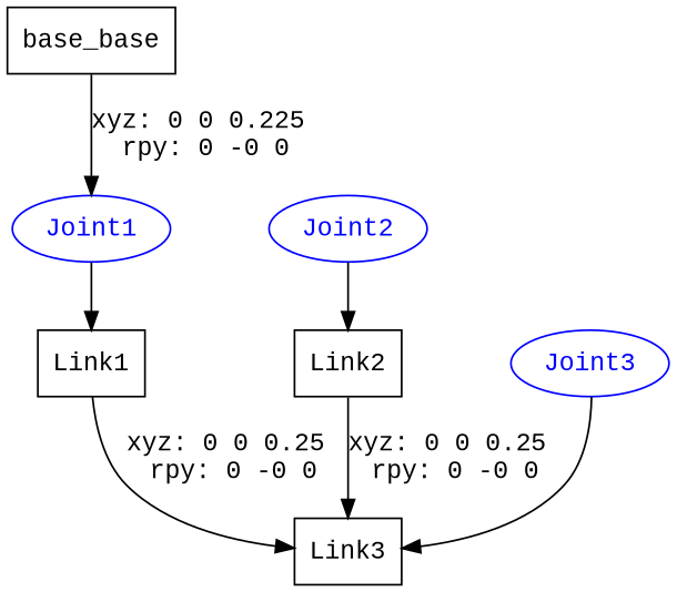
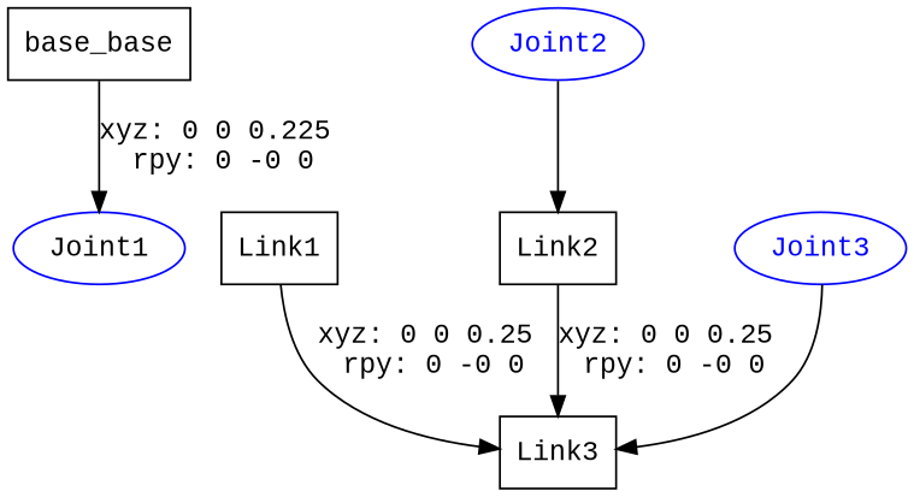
  digraph {
    fontname="Liberation Mono"
    node [fontname="Liberation Mono" shape=box]
    edge [fontname="Liberation Mono"]
    n1 [label=base_base]
-   Joint1 [color=blue fontcolor=blue shape=ellipse]
+   Joint1 [color=blue fontcolor=black shape=ellipse]
    n3 [label=Link1]
    n4 [label=Link3]
    Joint2 [color=blue fontcolor=blue shape=ellipse]
    n6 [label=Link2]
    Joint3 [color=blue fontcolor=blue shape=ellipse]
    n1 -> Joint1 [label="xyz: 0 0 0.225 \nrpy: 0 -0 0"]
-   Joint1 -> n3
    n3 -> n4 [label="xyz: 0 0 0.25 \nrpy: 0 -0 0"]
    Joint2 -> n6
    n6 -> n4 [label="xyz: 0 0 0.25 \nrpy: 0 -0 0"]
    Joint3 -> n4
  }
